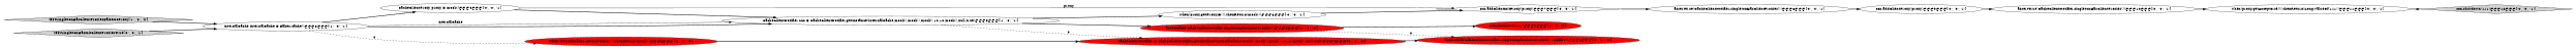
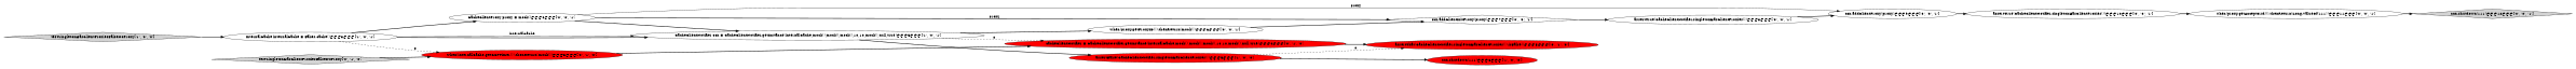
  digraph {
    rankdir=LR
    node [fillcolor=white shape=ellipse style=filled]
    edge [style=bold]
    n1 [label="CacheClientProxy proxy = mock()@@@4@@@['0', '0', '1']"]
    n2 [label="ccn.addClientProxy(proxy)@@@9@@@['0', '0', '1']"]
    n3 [label="ccn.addClientInitProxy(proxy)@@@7@@@['0', '0', '1']" shape=diamond]
    n4 [label="CacheClientNotifier ccn = CacheClientNotifier.getInstance(internalCache,mock(),mock(),mock(),10,10,mock(),null,true)@@@5@@@['1', '0', '1']"]
    n5 [label="assertTrue(CacheClientNotifier.singletonHasClientProxies())@@@10@@@['0', '0', '1']"]
    n6 [label="assertTrue(CacheClientNotifier.singletonHasClientProxies())@@@8@@@['0', '0', '1']"]
    n7 [fillcolor=red label="cacheClientNotifier = CacheClientNotifier.getInstance(internalCache,mock(),mock(),mock(),10,10,mock(),null,true)@@@4@@@['0', '1', '0']"]
    n8 [label="when(proxy.getProxyID()).thenReturn(mock())@@@6@@@['0', '0', '1']"]
    n9 [fillcolor=red label="assertFalse(CacheClientNotifier.singletonHasClientProxies())@@@5@@@['1', '0', '0']"]
+   n10 [fillcolor=lightgray label="testSingletonHasClientProxiesFalseNoProxy['0', '1', '0']" shape=diamond]
    n11 [fillcolor=red label="when(internalCache.getCCPTimer()).thenReturn(mock())@@@3@@@['0', '1', '0']"]
    n12 [fillcolor=lightgray label="testSingletonHasClientProxiesFalseNoProxy['1', '0', '0']" shape=diamond]
    n13 [label="InternalCache internalCache = Fakes.cache()@@@3@@@['1', '0', '1']"]
    n14 [fillcolor=red label="assertThat(CacheClientNotifier.singletonHasClientProxies()).isFalse()@@@5@@@['0', '1', '0']"]
    n15 [label="when(proxy.getAcceptorId()).thenReturn(Long.valueOf(111))@@@11@@@['0', '0', '1']"]
-   n16 [fillcolor=lightgray label="testSingletonHasInitClientProxiesTrue['0', '0', '1']" shape=diamond]
    n17 [fillcolor=red label="ccn.shutdown(111)@@@6@@@['1', '0', '0']"]
    n18 [fillcolor=lightgray label="ccn.shutdown(111)@@@12@@@['0', '0', '1']" shape=diamond]
-   n1 -> n3 [label=proxy style=solid]
+   n1 -> n2 [label=proxy style=solid]
+   n1 -> n3 [label=proxy]
    n1 -> n4
    n2 -> n5
    n3 -> n6
    n4 -> n7 [label=0 style=dashed]
    n4 -> n8
    n4 -> n9
    n5 -> n15
    n6 -> n2
    n7 -> n14
    n8 -> n3
    n9 -> n14 [label=0 style=dashed]
    n9 -> n17
+   n10 -> n11
    n11 -> n7
    n12 -> n13
    n13 -> n1
    n13 -> n4 [label=internalCache style=solid]
    n13 -> n4
    n13 -> n11 [label=0 style=dashed]
    n15 -> n18
-   n16 -> n13
  }
